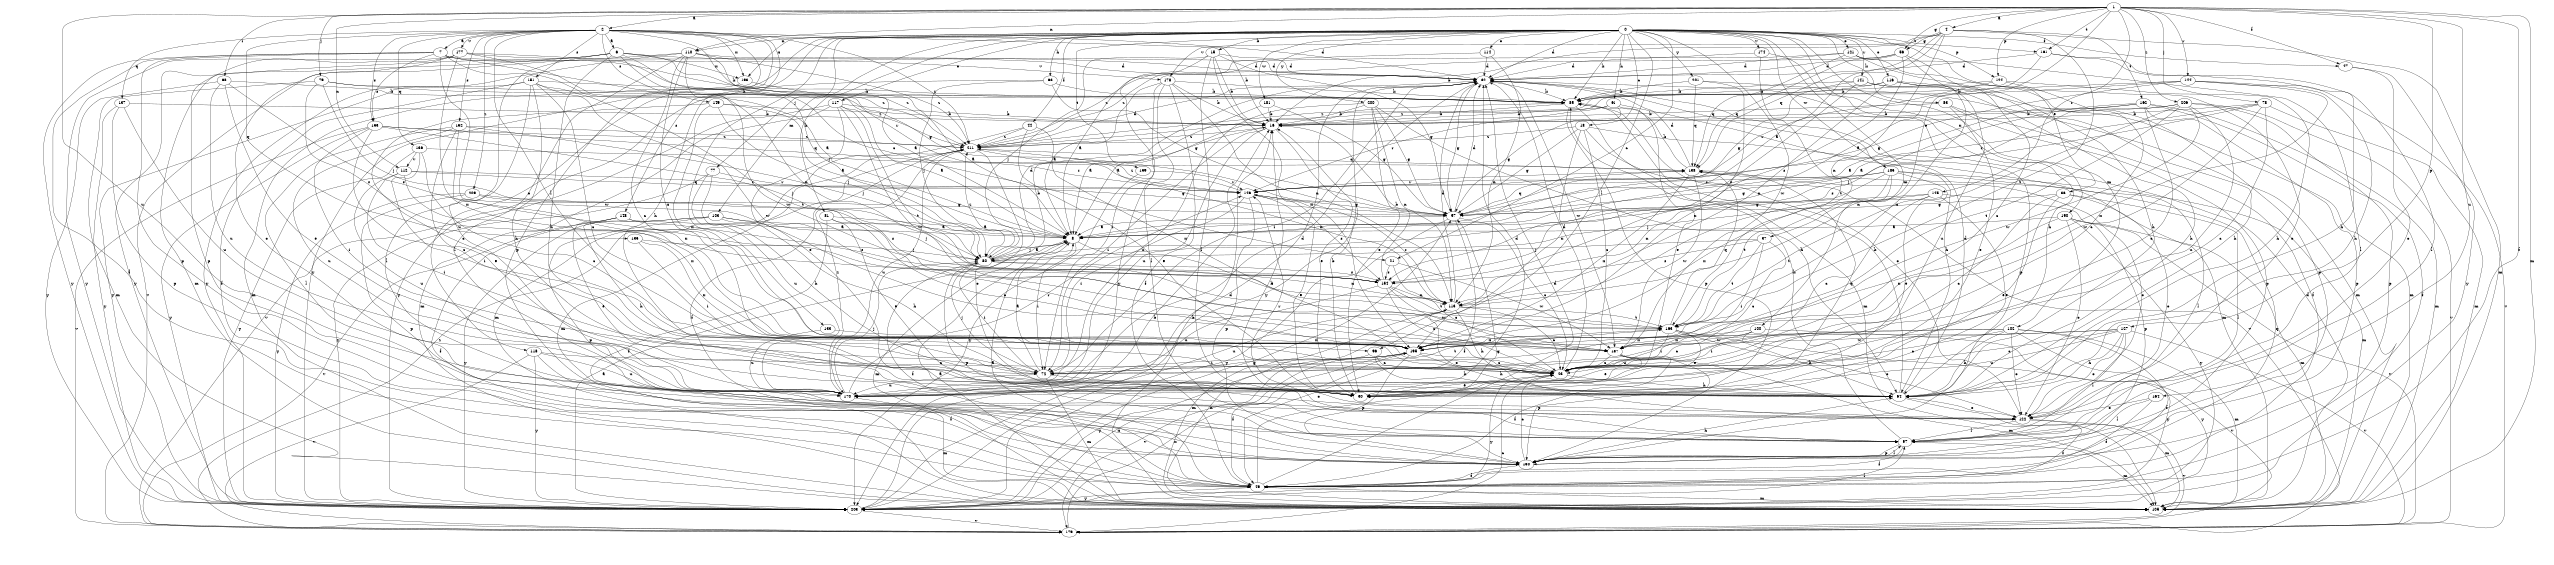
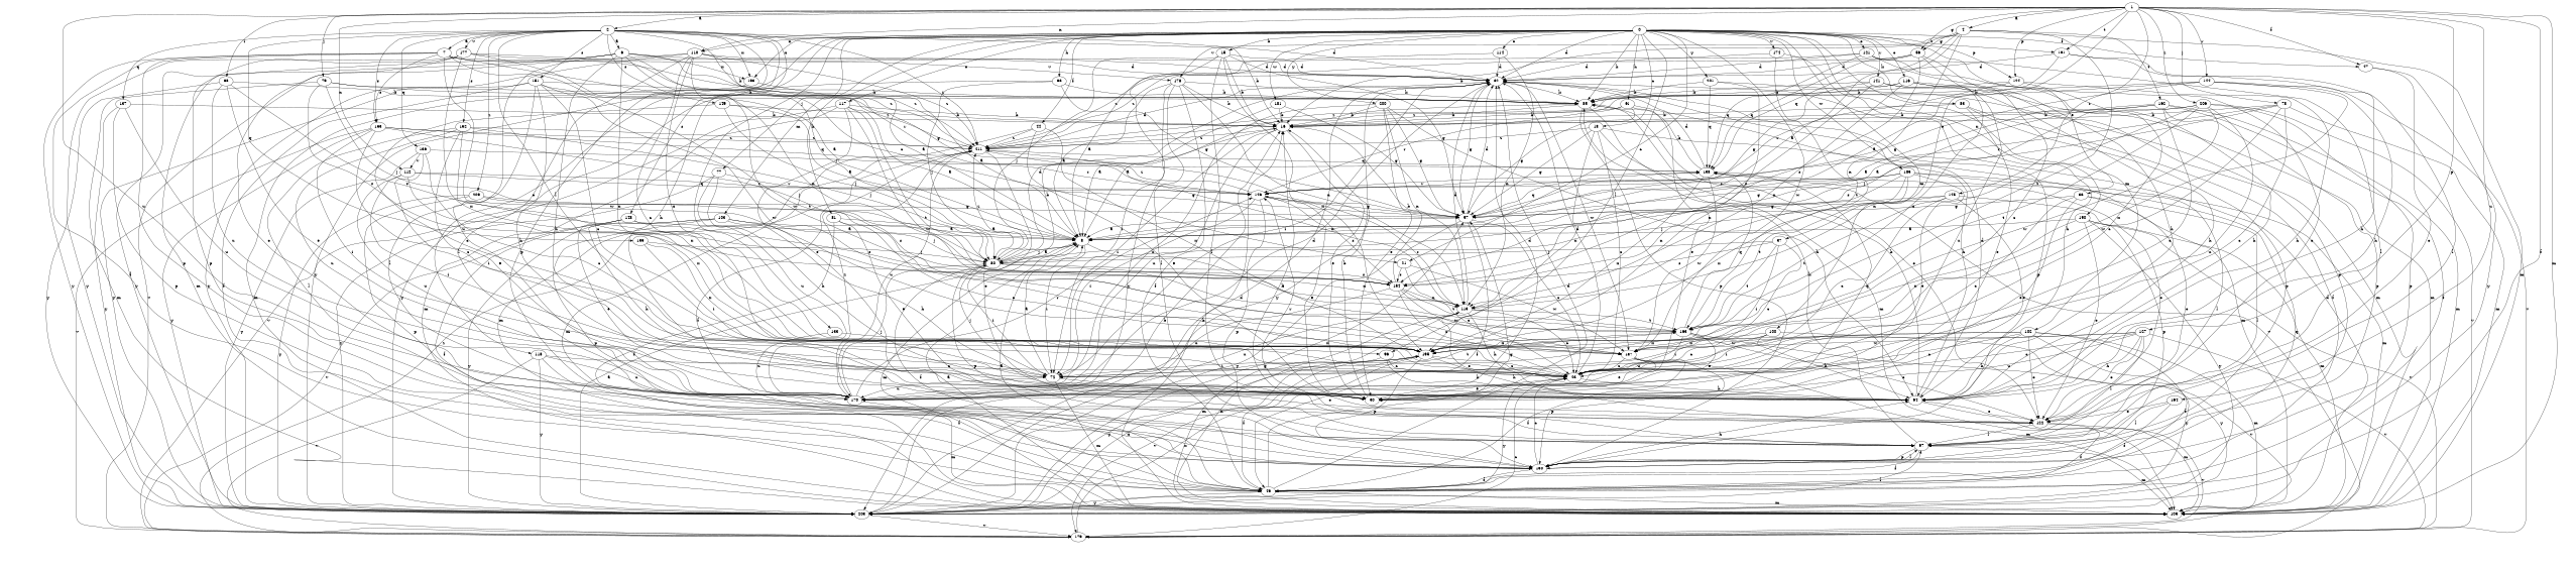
  strict digraph {
    0
    15
    18
    21
    32
    36
    44
    47
    61
    63
    77
    81
    83
    n14 [label=85]
    96
    100
    102
    103
    110
    114
    116
    117
    118
    121
    124
    133
    141
-   159
    161
    174
    181
    185
    187
    190
    193
    200
    201
    203
    16
    57
    80
    97
    195
    105
    211
    23
    179
    154
    130
    72
    n51 [label=30]
    122
    64
    146
    170
    49
    8
    113
    163
    138
    1
    2
    4
    37
    56
    68
    78
    79
    112
    127
    144
    145
    164
    206
    6
    7
    135
    136
    137
    148
    149
    151
    152
    153
    177
    209
    162
    178
    0 -> 15 [label=b]
    0 -> 18 [label=c]
    0 -> 21 [label=c]
    0 -> 32 [label=d]
    0 -> 36 [label=e]
    0 -> 44 [label=f]
    0 -> 47 [label=f]
    0 -> 61 [label=h]
    0 -> 63 [label=h]
    0 -> 77 [label=j]
    0 -> 81 [label=k]
    0 -> 83 [label=k]
    0 -> n14 [label=k]
    0 -> 96 [label=l]
    0 -> 100 [label=m]
    0 -> 102 [label=m]
    0 -> 103 [label=m]
    0 -> 110 [label=n]
    0 -> 114 [label=o]
    0 -> 116 [label=o]
    0 -> 117 [label=o]
    0 -> 118 [label=o]
    0 -> 121 [label=o]
    0 -> 124 [label=p]
    0 -> 133 [label=q]
    0 -> 141 [label=r]
-   0 -> 159 [label=t]
    0 -> 161 [label=t]
    0 -> 174 [label=v]
    0 -> 181 [label=w]
    0 -> 185 [label=w]
    0 -> 187 [label=w]
    0 -> 190 [label=x]
    0 -> 193 [label=x]
    0 -> 200 [label=y]
    0 -> 201 [label=y]
    0 -> 203 [label=y]
    15 -> 32 [label=d]
    15 -> 203 [label=y]
    15 -> 16 [label=b]
    15 -> 57 [label=g]
    15 -> 80 [label=j]
    15 -> 97 [label=l]
    15 -> 195 [label=x]
    18 -> 57 [label=g]
    18 -> 195 [label=x]
    18 -> 105 [label=m]
    18 -> 211 [label=z]
    18 -> 23 [label=c]
    18 -> 179 [label=v]
    21 -> 187 [label=w]
    21 -> 23 [label=c]
    21 -> 154 [label=s]
    32 -> n14 [label=k]
    32 -> 187 [label=w]
    32 -> 203 [label=y]
    32 -> 57 [label=g]
    32 -> 130 [label=p]
    32 -> 72 [label=i]
    36 -> 57 [label=g]
    36 -> 97 [label=l]
    36 -> 23 [label=c]
    36 -> n51 [label=e]
    36 -> 122 [label=o]
    44 -> 195 [label=x]
    44 -> 105 [label=m]
    44 -> 211 [label=z]
    44 -> n51 [label=e]
    47 -> 203 [label=y]
    47 -> 122 [label=o]
    61 -> 16 [label=b]
    61 -> 57 [label=g]
    61 -> n51 [label=e]
    61 -> 64 [label=h]
    61 -> 146 [label=r]
    63 -> n14 [label=k]
    63 -> 203 [label=y]
    63 -> 57 [label=g]
    63 -> 80 [label=j]
    77 -> 203 [label=y]
    77 -> 64 [label=h]
    77 -> 146 [label=r]
    77 -> 170 [label=u]
    81 -> 23 [label=c]
    81 -> n51 [label=e]
    81 -> 49 [label=f]
    81 -> 8 [label=a]
    83 -> 16 [label=b]
    83 -> 130 [label=p]
    83 -> n51 [label=e]
    83 -> 49 [label=f]
    n14 -> 16 [label=b]
    n14 -> 105 [label=m]
    n14 -> 130 [label=p]
    n14 -> 122 [label=o]
    n14 -> 8 [label=a]
    96 -> 203 [label=y]
    96 -> 23 [label=c]
    96 -> 64 [label=h]
    100 -> 203 [label=y]
    100 -> 195 [label=x]
    100 -> 23 [label=c]
    100 -> 72 [label=i]
    100 -> 64 [label=h]
    102 -> 187 [label=w]
    102 -> 203 [label=y]
    102 -> 105 [label=m]
    102 -> 23 [label=c]
    102 -> 72 [label=i]
    102 -> 122 [label=o]
    102 -> 64 [label=h]
    102 -> 49 [label=f]
    103 -> 203 [label=y]
    103 -> 80 [label=j]
    103 -> 179 [label=v]
    103 -> 130 [label=p]
    103 -> 64 [label=h]
    103 -> 8 [label=a]
    110 -> 32 [label=d]
    110 -> 187 [label=w]
    110 -> 203 [label=y]
    110 -> 97 [label=l]
    110 -> 195 [label=x]
    110 -> 211 [label=z]
    110 -> 23 [label=c]
    110 -> 179 [label=v]
    110 -> 8 [label=a]
    114 -> 32 [label=d]
    114 -> 8 [label=a]
    114 -> 113 [label=n]
    116 -> n14 [label=k]
    116 -> 211 [label=z]
    116 -> 130 [label=p]
    116 -> 64 [label=h]
    116 -> 170 [label=u]
    116 -> 113 [label=n]
    117 -> 187 [label=w]
    117 -> 16 [label=b]
    117 -> 105 [label=m]
    117 -> 179 [label=v]
    117 -> n51 [label=e]
    117 -> 8 [label=a]
    117 -> 163 [label=t]
    118 -> 203 [label=y]
    118 -> 23 [label=c]
    118 -> 179 [label=v]
    118 -> 170 [label=u]
    118 -> 49 [label=f]
    121 -> 32 [label=d]
    121 -> 97 [label=l]
    121 -> 211 [label=z]
    121 -> 122 [label=o]
    121 -> 64 [label=h]
    121 -> 138 [label=q]
    124 -> n14 [label=k]
    124 -> 23 [label=c]
    124 -> 64 [label=h]
    124 -> 146 [label=r]
    133 -> 195 [label=x]
    133 -> 170 [label=u]
    141 -> n14 [label=k]
    141 -> 57 [label=g]
    141 -> 105 [label=m]
    141 -> 154 [label=s]
    141 -> 64 [label=h]
-   159 -> 203 [label=y]
-   159 -> 146 [label=r]
    161 -> 32 [label=d]
    161 -> 97 [label=l]
    161 -> 64 [label=h]
    161 -> 8 [label=a]
    174 -> 32 [label=d]
    174 -> 64 [label=h]
    174 -> 163 [label=t]
    181 -> 16 [label=b]
    181 -> 57 [label=g]
    181 -> 8 [label=a]
    185 -> 57 [label=g]
    185 -> 97 [label=l]
    185 -> 195 [label=x]
    185 -> 105 [label=m]
    185 -> n51 [label=e]
    185 -> 146 [label=r]
    185 -> 113 [label=n]
    185 -> 163 [label=t]
    187 -> 105 [label=m]
    187 -> 23 [label=c]
    187 -> 130 [label=p]
    187 -> n51 [label=e]
    187 -> 49 [label=f]
    190 -> 203 [label=y]
    190 -> 195 [label=x]
    190 -> 105 [label=m]
    190 -> 179 [label=v]
    190 -> 122 [label=o]
    190 -> 8 [label=a]
    193 -> 105 [label=m]
    193 -> 8 [label=a]
    200 -> 16 [label=b]
    200 -> 57 [label=g]
    200 -> n51 [label=e]
    200 -> 64 [label=h]
    200 -> 170 [label=u]
    200 -> 113 [label=n]
    201 -> n14 [label=k]
    201 -> 195 [label=x]
    201 -> 105 [label=m]
    201 -> 138 [label=q]
    203 -> 32 [label=d]
    203 -> 16 [label=b]
    203 -> 57 [label=g]
    203 -> 97 [label=l]
    203 -> 195 [label=x]
    203 -> 179 [label=v]
    203 -> 8 [label=a]
    16 -> 211 [label=z]
    16 -> 72 [label=i]
    16 -> n51 [label=e]
    16 -> 170 [label=u]
    57 -> 32 [label=d]
    57 -> 203 [label=y]
    57 -> 23 [label=c]
    57 -> 49 [label=f]
    57 -> 8 [label=a]
    57 -> 138 [label=q]
    80 -> 32 [label=d]
    80 -> 16 [label=b]
    80 -> 211 [label=z]
    80 -> 154 [label=s]
    80 -> 130 [label=p]
    80 -> 72 [label=i]
    80 -> 49 [label=f]
    80 -> 8 [label=a]
    80 -> 113 [label=n]
    97 -> n14 [label=k]
    97 -> 16 [label=b]
    97 -> 105 [label=m]
    97 -> 130 [label=p]
    97 -> 49 [label=f]
    195 -> 23 [label=c]
    195 -> 179 [label=v]
    195 -> 130 [label=p]
    195 -> 72 [label=i]
    195 -> 64 [label=h]
    195 -> 49 [label=f]
    105 -> 32 [label=d]
    105 -> 16 [label=b]
    105 -> 8 [label=a]
    105 -> 113 [label=n]
    211 -> 32 [label=d]
    211 -> 105 [label=m]
    211 -> 122 [label=o]
    211 -> 170 [label=u]
    211 -> 49 [label=f]
    211 -> 113 [label=n]
    211 -> 138 [label=q]
    23 -> 32 [label=d]
    23 -> 203 [label=y]
    23 -> n51 [label=e]
    23 -> 64 [label=h]
    179 -> 195 [label=x]
    179 -> 211 [label=z]
    179 -> 23 [label=c]
    154 -> 187 [label=w]
    154 -> 16 [label=b]
    154 -> 23 [label=c]
    154 -> 170 [label=u]
    154 -> 113 [label=n]
    154 -> 163 [label=t]
    130 -> 97 [label=l]
    130 -> 23 [label=c]
    130 -> 64 [label=h]
    130 -> 49 [label=f]
    72 -> 80 [label=j]
    72 -> 105 [label=m]
    72 -> 122 [label=o]
    72 -> 170 [label=u]
    72 -> 8 [label=a]
    72 -> 163 [label=t]
    n51 -> 32 [label=d]
    n51 -> 16 [label=b]
    n51 -> 138 [label=q]
    122 -> 97 [label=l]
    122 -> 179 [label=v]
    122 -> 146 [label=r]
    122 -> 49 [label=f]
    64 -> 32 [label=d]
    64 -> n14 [label=k]
    64 -> 105 [label=m]
    64 -> 122 [label=o]
    146 -> 57 [label=g]
    146 -> 211 [label=z]
    146 -> 154 [label=s]
    146 -> 130 [label=p]
    146 -> 72 [label=i]
    146 -> n51 [label=e]
    170 -> 32 [label=d]
    170 -> 80 [label=j]
    170 -> 105 [label=m]
    170 -> 211 [label=z]
    170 -> 146 [label=r]
    49 -> 32 [label=d]
    49 -> 203 [label=y]
    49 -> 57 [label=g]
    49 -> 105 [label=m]
    49 -> 8 [label=a]
    49 -> 138 [label=q]
    8 -> 80 [label=j]
    8 -> 105 [label=m]
    8 -> 72 [label=i]
    8 -> 163 [label=t]
    113 -> 32 [label=d]
    113 -> 105 [label=m]
    113 -> 23 [label=c]
    113 -> 122 [label=o]
    113 -> 64 [label=h]
    113 -> 146 [label=r]
    113 -> 170 [label=u]
    113 -> 163 [label=t]
    163 -> 195 [label=x]
    163 -> 179 [label=v]
    163 -> n51 [label=e]
    163 -> 122 [label=o]
    163 -> 170 [label=u]
    163 -> 138 [label=q]
    138 -> 32 [label=d]
    138 -> n14 [label=k]
    138 -> 187 [label=w]
    138 -> 195 [label=x]
    138 -> 122 [label=o]
    138 -> 146 [label=r]
    1 -> 47 [label=f]
    1 -> 110 [label=n]
    1 -> 124 [label=p]
    1 -> 161 [label=t]
    1 -> 105 [label=m]
    1 -> 170 [label=u]
    1 -> 49 [label=f]
    1 -> 2 [label=a]
    1 -> 4 [label=a]
    1 -> 37 [label=e]
    1 -> 56 [label=g]
    1 -> 68 [label=i]
    1 -> 78 [label=j]
    1 -> 79 [label=j]
    1 -> 112 [label=n]
    1 -> 127 [label=p]
    1 -> 144 [label=r]
    1 -> 145 [label=r]
    1 -> 164 [label=u]
    1 -> 206 [label=z]
    2 -> 21 [label=c]
    2 -> 32 [label=d]
    2 -> 96 [label=l]
    2 -> 193 [label=x]
    2 -> 16 [label=b]
    2 -> 211 [label=z]
    2 -> 130 [label=p]
    2 -> 64 [label=h]
    2 -> 6 [label=a]
    2 -> 7 [label=a]
    2 -> 135 [label=q]
    2 -> 136 [label=q]
    2 -> 137 [label=q]
    2 -> 148 [label=s]
    2 -> 149 [label=s]
    2 -> 151 [label=s]
    2 -> 152 [label=s]
    2 -> 153 [label=s]
    2 -> 177 [label=v]
    2 -> 209 [label=z]
    4 -> 16 [label=b]
    4 -> 105 [label=m]
    4 -> 8 [label=a]
    4 -> 113 [label=n]
    4 -> 163 [label=t]
    4 -> 138 [label=q]
    4 -> 56 [label=g]
    4 -> 162 [label=t]
    4 -> 178 [label=v]
    37 -> 80 [label=j]
    37 -> 23 [label=c]
    37 -> 154 [label=s]
    37 -> 72 [label=i]
    37 -> 163 [label=t]
    56 -> 32 [label=d]
    56 -> 195 [label=x]
    56 -> 211 [label=z]
    56 -> 23 [label=c]
    56 -> 154 [label=s]
    56 -> 138 [label=q]
    68 -> n14 [label=k]
    68 -> 203 [label=y]
    68 -> 154 [label=s]
    68 -> n51 [label=e]
    68 -> 170 [label=u]
    78 -> 187 [label=w]
    78 -> 16 [label=b]
    78 -> 80 [label=j]
    78 -> 105 [label=m]
    78 -> 23 [label=c]
    78 -> 146 [label=r]
    79 -> n14 [label=k]
    79 -> 80 [label=j]
    79 -> 105 [label=m]
    79 -> 211 [label=z]
    79 -> 154 [label=s]
    112 -> 57 [label=g]
    112 -> 195 [label=x]
    112 -> 72 [label=i]
    112 -> 146 [label=r]
    112 -> 170 [label=u]
    127 -> 187 [label=w]
    127 -> 97 [label=l]
    127 -> 195 [label=x]
    127 -> 23 [label=c]
    127 -> 179 [label=v]
    127 -> 122 [label=o]
    127 -> 64 [label=h]
    127 -> 170 [label=u]
    144 -> n14 [label=k]
    144 -> 57 [label=g]
    144 -> 195 [label=x]
    144 -> 211 [label=z]
    144 -> 179 [label=v]
    144 -> 64 [label=h]
    145 -> 57 [label=g]
    145 -> 80 [label=j]
    145 -> 23 [label=c]
    145 -> 130 [label=p]
    145 -> n51 [label=e]
    145 -> 163 [label=t]
    164 -> 97 [label=l]
    164 -> 122 [label=o]
    164 -> 49 [label=f]
    206 -> 187 [label=w]
    206 -> 16 [label=b]
    206 -> 179 [label=v]
    206 -> 130 [label=p]
    206 -> 170 [label=u]
    206 -> 8 [label=a]
    206 -> 113 [label=n]
    206 -> 163 [label=t]
    6 -> 32 [label=d]
    6 -> 193 [label=x]
    6 -> 203 [label=y]
    6 -> 105 [label=m]
    6 -> 211 [label=z]
    6 -> 64 [label=h]
    6 -> 146 [label=r]
    6 -> 170 [label=u]
    6 -> 113 [label=n]
    7 -> n14 [label=k]
    7 -> 187 [label=w]
    7 -> 203 [label=y]
    7 -> 57 [label=g]
    7 -> 130 [label=p]
    7 -> 49 [label=f]
    7 -> 8 [label=a]
    7 -> 153 [label=s]
    7 -> 178 [label=v]
    135 -> 80 [label=j]
    135 -> 195 [label=x]
    135 -> 72 [label=i]
    136 -> 203 [label=y]
    136 -> 23 [label=c]
    136 -> 72 [label=i]
    136 -> 146 [label=r]
    136 -> 112 [label=v]
    137 -> 203 [label=y]
    137 -> 16 [label=b]
    137 -> 130 [label=p]
    137 -> 170 [label=u]
    148 -> 154 [label=s]
    148 -> n51 [label=e]
    148 -> 64 [label=h]
    148 -> 49 [label=f]
    148 -> 8 [label=a]
    149 -> 16 [label=b]
    149 -> 80 [label=j]
-   149 -> 195 [label=x]
+   6 -> 195 [label=x]
    149 -> 23 [label=c]
    149 -> 8 [label=a]
    151 -> n14 [label=k]
    151 -> 187 [label=w]
    151 -> 203 [label=y]
    151 -> 97 [label=l]
    151 -> 23 [label=c]
    151 -> 64 [label=h]
    151 -> 49 [label=f]
    151 -> 163 [label=t]
    152 -> 80 [label=j]
    152 -> 97 [label=l]
    152 -> 195 [label=x]
    152 -> 211 [label=z]
    152 -> n51 [label=e]
    152 -> 170 [label=u]
    153 -> 203 [label=y]
    153 -> 80 [label=j]
    153 -> 211 [label=z]
    153 -> 23 [label=c]
    153 -> 179 [label=v]
    153 -> 72 [label=i]
    153 -> 138 [label=q]
    177 -> 32 [label=d]
    177 -> 203 [label=y]
    177 -> 80 [label=j]
    177 -> 195 [label=x]
    177 -> 211 [label=z]
    177 -> 130 [label=p]
    177 -> 122 [label=o]
    209 -> 203 [label=y]
    209 -> 57 [label=g]
    209 -> 154 [label=s]
    209 -> 130 [label=p]
    162 -> 16 [label=b]
    162 -> 105 [label=m]
    162 -> 23 [label=c]
    162 -> 154 [label=s]
    162 -> 130 [label=p]
    162 -> 49 [label=f]
    162 -> 8 [label=a]
    178 -> n14 [label=k]
    178 -> 16 [label=b]
    178 -> 97 [label=l]
    178 -> 72 [label=i]
    178 -> 49 [label=f]
    178 -> 8 [label=a]
    178 -> 113 [label=n]
  }
